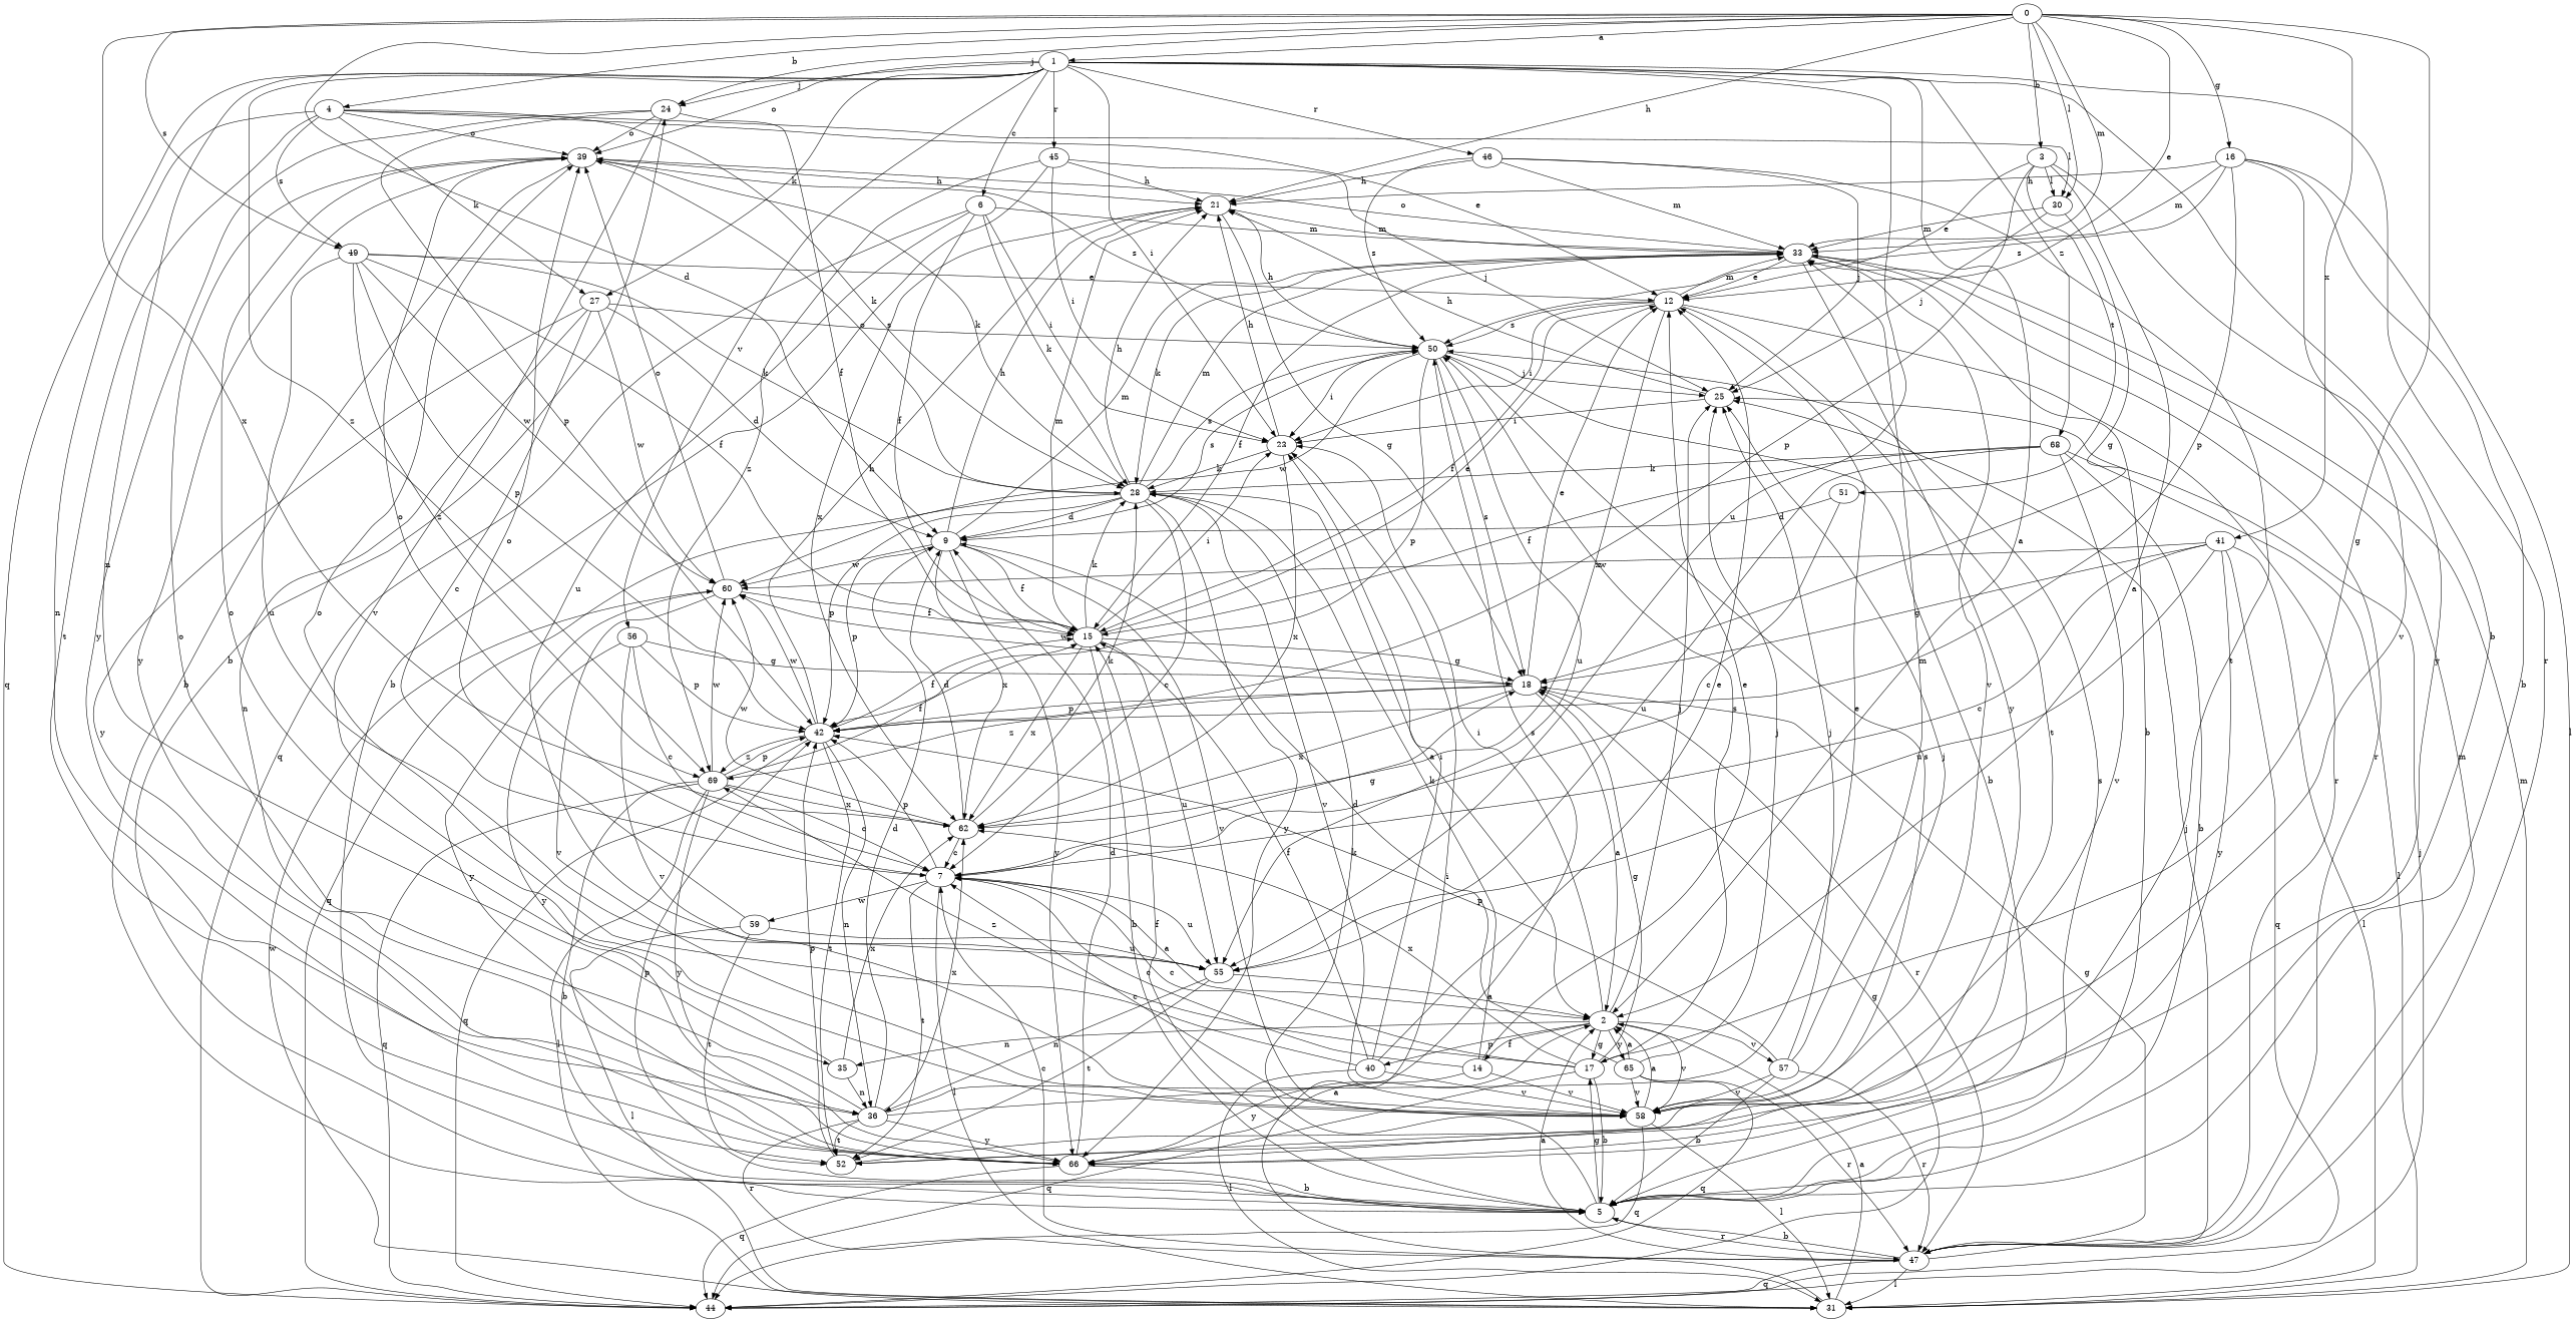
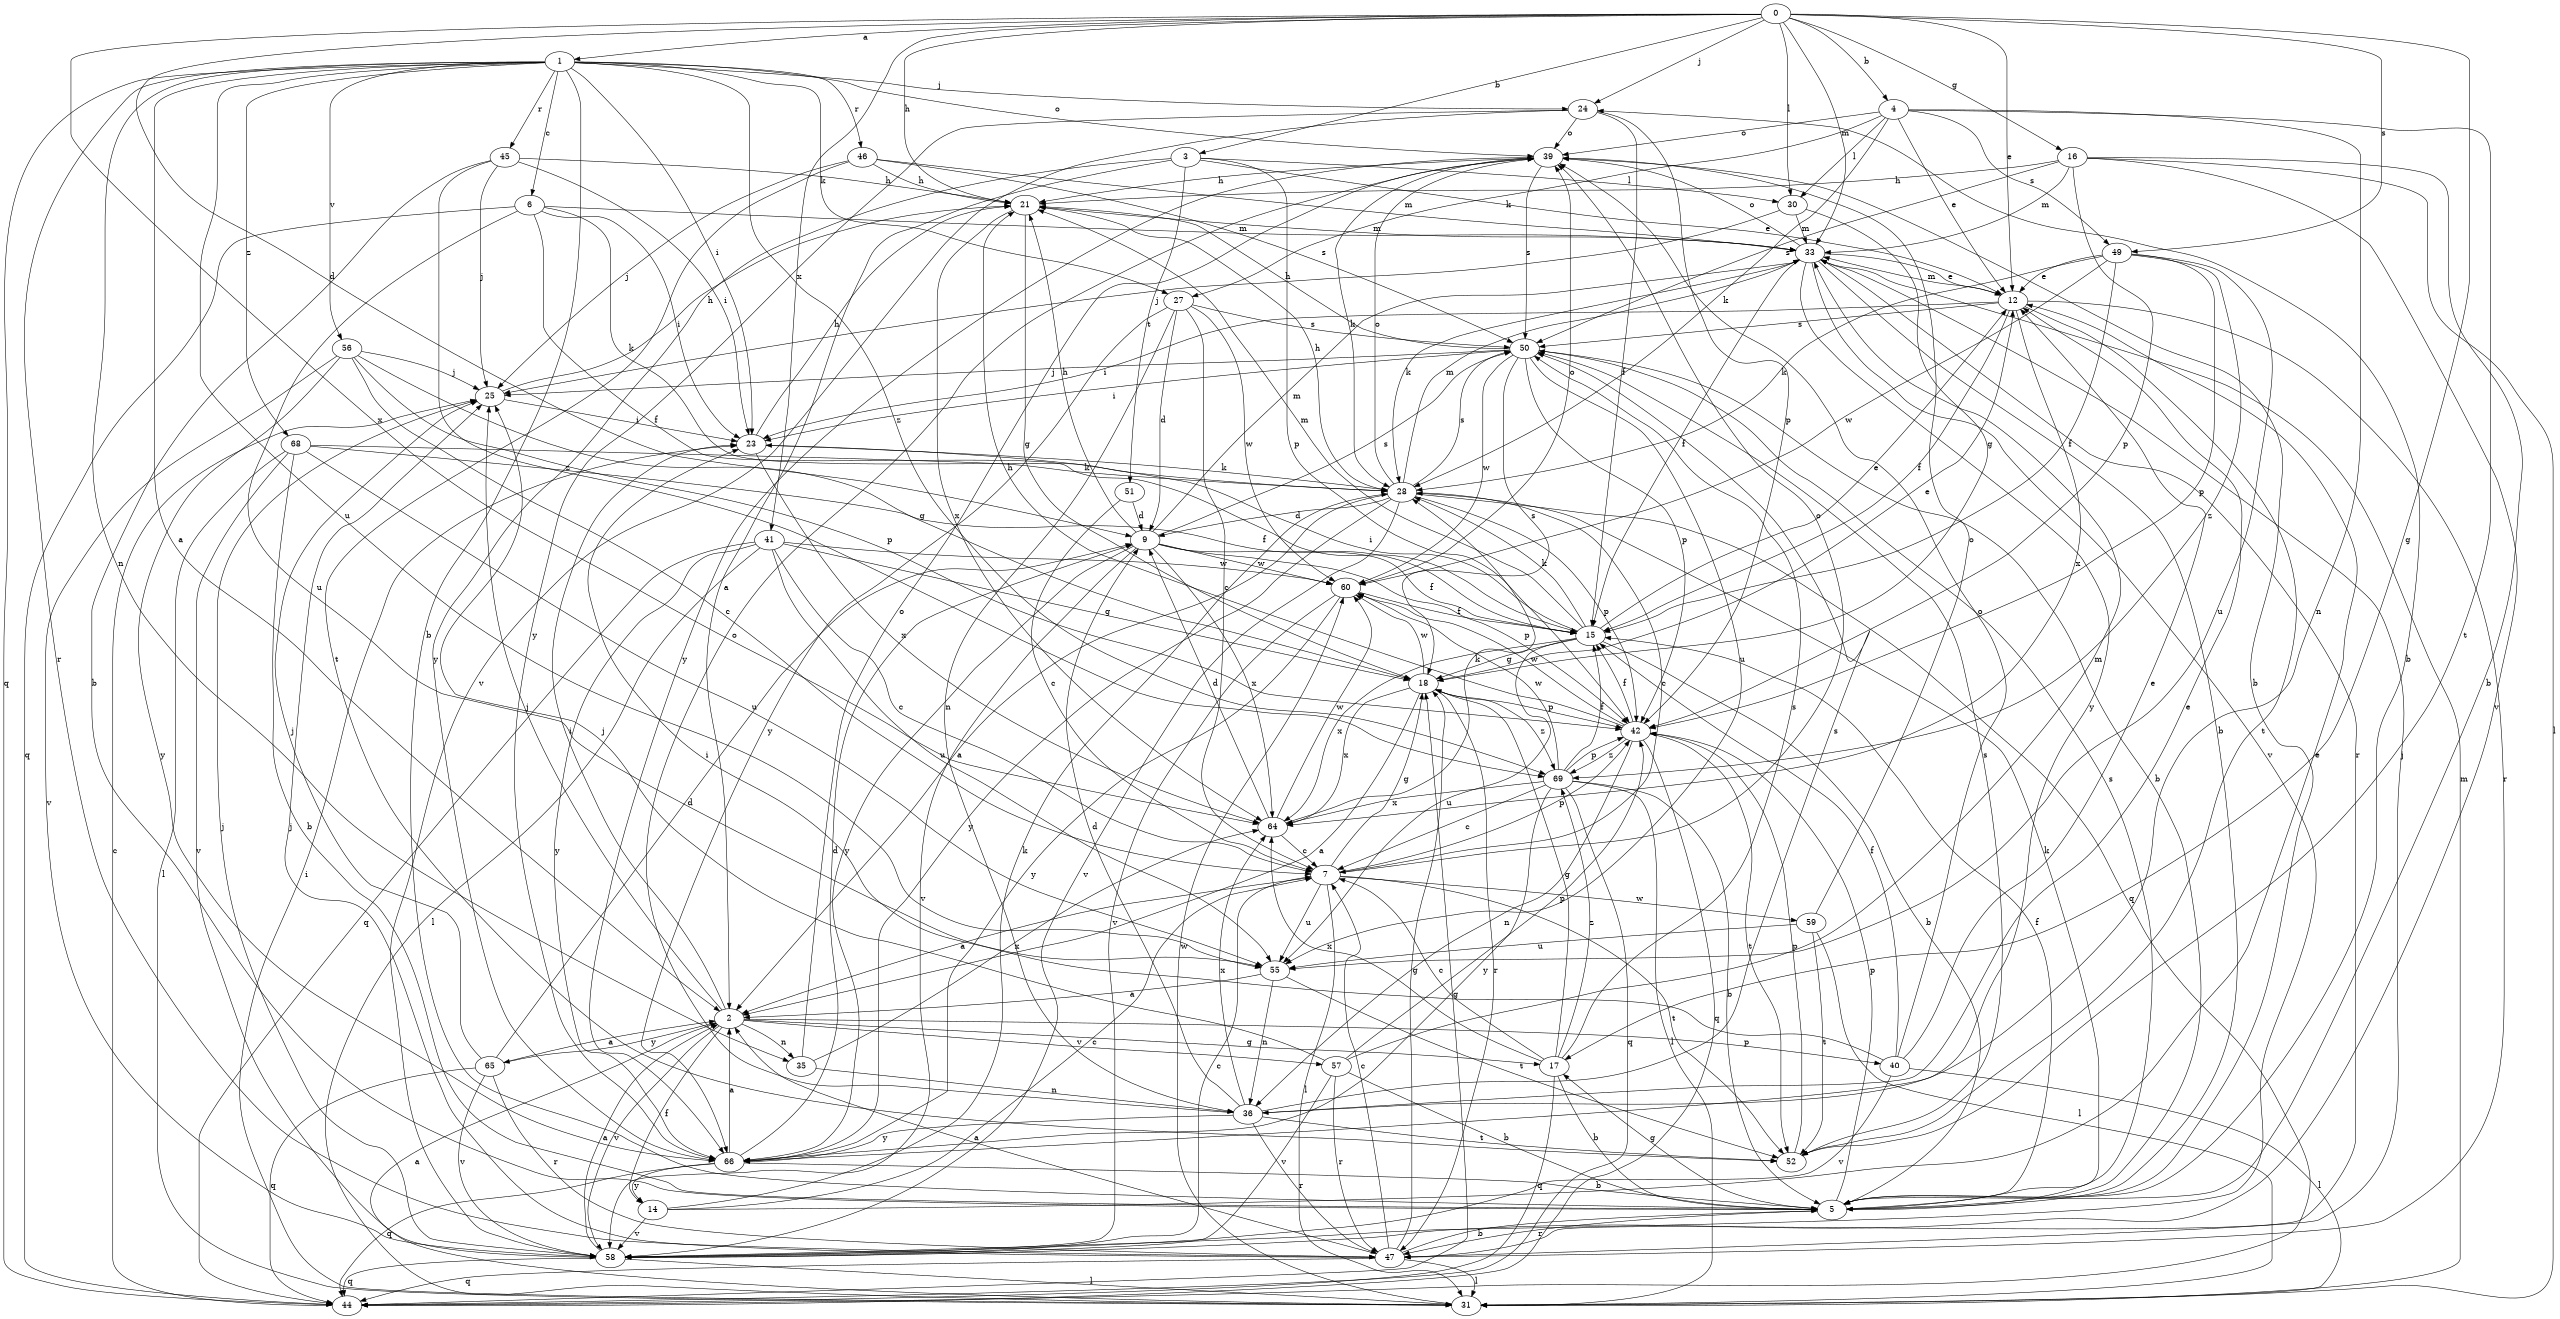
  strict digraph {
    0
    1
    3
    4
    9
    12
    16
    17
    21
    24
    30
    33
    49
    n14 [label=41]
-   64 [label=62]
+   64
    2
    5
    6
    23
    27
    35
    39
    44
    45
    46
    47
    55
    56
    68
    69
    42
    51
    66
    28
    36
    52
    58
    15
    50
    60
    31
    7
    18
    25
    14
    40
    57
    65
    59
    0 -> 1 [label=a]
    0 -> 3 [label=b]
    0 -> 4 [label=b]
    0 -> 9 [label=d]
    0 -> 12 [label=e]
    0 -> 16 [label=g]
    0 -> 17 [label=g]
    0 -> 21 [label=h]
    0 -> 24 [label=j]
    0 -> 30 [label=l]
    0 -> 33 [label=m]
    0 -> 49 [label=s]
    0 -> n14 [label=x]
    0 -> 64 [label=x]
    1 -> 24 [label=j]
    1 -> 2 [label=a]
    1 -> 5 [label=b]
    1 -> 6 [label=c]
    1 -> 23 [label=i]
    1 -> 27 [label=k]
    1 -> 35 [label=n]
    1 -> 39 [label=o]
    1 -> 44 [label=q]
    1 -> 45 [label=r]
    1 -> 46 [label=r]
    1 -> 47 [label=r]
    1 -> 55 [label=u]
    1 -> 56 [label=v]
    1 -> 68 [label=z]
    1 -> 69 [label=z]
    3 -> 12 [label=e]
    3 -> 30 [label=l]
    3 -> 2 [label=a]
    3 -> 42 [label=p]
    3 -> 51 [label=t]
    3 -> 66 [label=y]
    4 -> 12 [label=e]
    4 -> 30 [label=l]
    4 -> 49 [label=s]
    4 -> 27 [label=k]
    4 -> 39 [label=o]
    4 -> 28 [label=k]
    4 -> 36 [label=n]
    4 -> 52 [label=t]
    9 -> 21 [label=h]
    9 -> 33 [label=m]
    9 -> 64 [label=x]
    9 -> 42 [label=p]
    9 -> 66 [label=y]
    9 -> 58 [label=v]
    9 -> 15 [label=f]
    9 -> 50 [label=s]
    9 -> 60 [label=w]
    12 -> 33 [label=m]
    12 -> 64 [label=x]
    12 -> 23 [label=i]
    12 -> 47 [label=r]
    12 -> 52 [label=t]
    12 -> 15 [label=f]
    12 -> 50 [label=s]
    16 -> 21 [label=h]
    16 -> 33 [label=m]
    16 -> 5 [label=b]
    16 -> 42 [label=p]
    16 -> 58 [label=v]
    16 -> 50 [label=s]
    16 -> 31 [label=l]
    17 -> 64 [label=x]
    17 -> 5 [label=b]
    17 -> 44 [label=q]
    17 -> 69 [label=z]
    17 -> 50 [label=s]
    17 -> 7 [label=c]
    17 -> 18 [label=g]
    21 -> 33 [label=m]
    21 -> 64 [label=x]
    21 -> 18 [label=g]
    24 -> 39 [label=o]
    24 -> 42 [label=p]
    24 -> 66 [label=y]
    24 -> 58 [label=v]
    24 -> 15 [label=f]
    30 -> 33 [label=m]
    30 -> 18 [label=g]
    30 -> 25 [label=j]
    33 -> 12 [label=e]
    33 -> 5 [label=b]
    33 -> 39 [label=o]
    33 -> 47 [label=r]
    33 -> 66 [label=y]
    33 -> 28 [label=k]
    33 -> 58 [label=v]
    33 -> 15 [label=f]
    49 -> 12 [label=e]
    49 -> 55 [label=u]
    49 -> 69 [label=z]
    49 -> 42 [label=p]
    49 -> 28 [label=k]
    49 -> 15 [label=f]
    49 -> 60 [label=w]
    n14 -> 44 [label=q]
    n14 -> 55 [label=u]
    n14 -> 66 [label=y]
    n14 -> 60 [label=w]
    n14 -> 31 [label=l]
    n14 -> 7 [label=c]
    n14 -> 18 [label=g]
    64 -> 9 [label=d]
    64 -> 28 [label=k]
    64 -> 60 [label=w]
    64 -> 7 [label=c]
    2 -> 17 [label=g]
    2 -> 23 [label=i]
    2 -> 35 [label=n]
    2 -> 58 [label=v]
    2 -> 25 [label=j]
    2 -> 14 [label=f]
    2 -> 40 [label=p]
    2 -> 57 [label=v]
    2 -> 65 [label=y]
    5 -> 17 [label=g]
    5 -> 24 [label=b]
    5 -> 47 [label=r]
    5 -> 42 [label=p]
    5 -> 28 [label=k]
    5 -> 15 [label=f]
    5 -> 50 [label=s]
    6 -> 33 [label=m]
    6 -> 23 [label=i]
    6 -> 44 [label=q]
    6 -> 55 [label=u]
    6 -> 28 [label=k]
    6 -> 15 [label=f]
    23 -> 21 [label=h]
    23 -> 64 [label=x]
    23 -> 28 [label=k]
    27 -> 9 [label=d]
    27 -> 66 [label=y]
    27 -> 36 [label=n]
    27 -> 50 [label=s]
    27 -> 60 [label=w]
    27 -> 7 [label=c]
    35 -> 64 [label=x]
    35 -> 39 [label=o]
    35 -> 36 [label=n]
    39 -> 21 [label=h]
    39 -> 5 [label=b]
    39 -> 66 [label=y]
    39 -> 28 [label=k]
    39 -> 50 [label=s]
    44 -> 18 [label=g]
-   44 -> 25 [label=j]
+   44 -> 25 [label=c]
    45 -> 21 [label=h]
    45 -> 5 [label=b]
    45 -> 23 [label=i]
    45 -> 69 [label=z]
    45 -> 25 [label=j]
    46 -> 21 [label=h]
    46 -> 33 [label=m]
    46 -> 52 [label=t]
    46 -> 50 [label=s]
    46 -> 25 [label=j]
-   47 -> 33 [label=m]
+   47 -> 33 [label=j]
    47 -> 2 [label=a]
    47 -> 5 [label=b]
    47 -> 44 [label=q]
    47 -> 31 [label=l]
    47 -> 7 [label=c]
    47 -> 18 [label=g]
    47 -> 25 [label=j]
    55 -> 2 [label=a]
    55 -> 36 [label=n]
    55 -> 52 [label=t]
    56 -> 42 [label=p]
    56 -> 66 [label=y]
    56 -> 58 [label=v]
    56 -> 7 [label=c]
    56 -> 18 [label=g]
+   56 -> 25 [label=j]
    68 -> 5 [label=b]
    68 -> 55 [label=u]
    68 -> 28 [label=k]
    68 -> 58 [label=v]
    68 -> 15 [label=f]
    68 -> 31 [label=l]
    69 -> 64 [label=x]
    69 -> 5 [label=b]
    69 -> 44 [label=q]
    69 -> 42 [label=p]
    69 -> 66 [label=y]
    69 -> 15 [label=f]
    69 -> 60 [label=w]
    69 -> 31 [label=l]
    69 -> 7 [label=c]
    42 -> 21 [label=h]
    42 -> 44 [label=q]
    42 -> 69 [label=z]
    42 -> 36 [label=n]
    42 -> 52 [label=t]
    42 -> 15 [label=f]
    42 -> 60 [label=w]
    51 -> 9 [label=d]
    51 -> 7 [label=c]
    66 -> 9 [label=d]
    66 -> 2 [label=a]
    66 -> 5 [label=b]
    66 -> 44 [label=q]
    28 -> 9 [label=d]
    28 -> 21 [label=h]
    28 -> 33 [label=m]
    28 -> 2 [label=a]
    28 -> 39 [label=o]
    28 -> 44 [label=q]
    28 -> 42 [label=p]
    28 -> 66 [label=y]
    28 -> 58 [label=v]
    28 -> 50 [label=s]
    28 -> 7 [label=c]
    36 -> 9 [label=d]
    36 -> 12 [label=e]
    36 -> 64 [label=x]
    36 -> 39 [label=o]
    36 -> 47 [label=r]
    36 -> 66 [label=y]
    36 -> 52 [label=t]
    36 -> 50 [label=s]
    52 -> 42 [label=p]
    52 -> 50 [label=s]
    58 -> 2 [label=a]
    58 -> 44 [label=q]
    58 -> 31 [label=l]
    58 -> 7 [label=c]
    58 -> 25 [label=j]
    15 -> 12 [label=e]
    15 -> 21 [label=m]
    15 -> 64 [label=x]
    15 -> 5 [label=b]
    15 -> 23 [label=i]
    15 -> 55 [label=u]
    15 -> 28 [label=k]
    15 -> 18 [label=g]
    50 -> 21 [label=h]
    50 -> 5 [label=b]
    50 -> 23 [label=i]
    50 -> 55 [label=u]
    50 -> 42 [label=p]
    50 -> 60 [label=w]
    50 -> 18 [label=s]
    50 -> 25 [label=j]
    60 -> 39 [label=o]
    60 -> 66 [label=y]
    60 -> 58 [label=v]
    60 -> 15 [label=f]
    31 -> 33 [label=m]
    31 -> 2 [label=a]
    31 -> 23 [label=i]
    31 -> 60 [label=w]
    7 -> 2 [label=a]
    7 -> 39 [label=o]
    7 -> 55 [label=u]
    7 -> 42 [label=p]
    7 -> 52 [label=t]
    7 -> 31 [label=l]
    7 -> 18 [label=g]
    7 -> 59 [label=w]
    18 -> 12 [label=e]
    18 -> 64 [label=x]
    18 -> 2 [label=a]
    18 -> 47 [label=r]
    18 -> 69 [label=z]
    18 -> 42 [label=p]
    18 -> 60 [label=w]
    25 -> 21 [label=h]
    25 -> 23 [label=i]
    14 -> 12 [label=e]
-   14 -> 66 [label=y]
+   66 -> 14 [label=y]
    14 -> 28 [label=k]
    14 -> 58 [label=v]
    14 -> 7 [label=c]
    40 -> 12 [label=e]
    40 -> 23 [label=i]
    40 -> 39 [label=o]
    40 -> 58 [label=v]
    40 -> 15 [label=f]
    40 -> 31 [label=l]
    57 -> 33 [label=m]
    57 -> 5 [label=b]
    57 -> 47 [label=r]
    57 -> 42 [label=p]
    57 -> 58 [label=v]
    57 -> 25 [label=j]
    65 -> 9 [label=d]
    65 -> 2 [label=a]
    65 -> 44 [label=q]
    65 -> 47 [label=r]
    65 -> 58 [label=v]
    65 -> 25 [label=j]
    59 -> 39 [label=o]
    59 -> 55 [label=u]
    59 -> 52 [label=t]
    59 -> 31 [label=l]
  }
